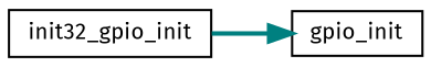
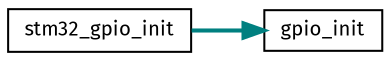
  digraph {
    rankdir=LR
    fontname="Fira Sans"
    node [color=black fillcolor=white fontname="Fira Sans" fontsize=10 shape=record style=filled]
-   n1 [fontcolor=black height=0.2 label=init32_gpio_init width=0.4]
+   n1 [fontcolor=black height=0.2 label=stm32_gpio_init width=0.4]
    n2 [height=0.2 label=gpio_init width=0.4]
    n1 -> n2 [color=teal fontname="Fira Sans" fontsize=10 labelfontname=FreeSans labelfontsize=10 style=bold]
  }
